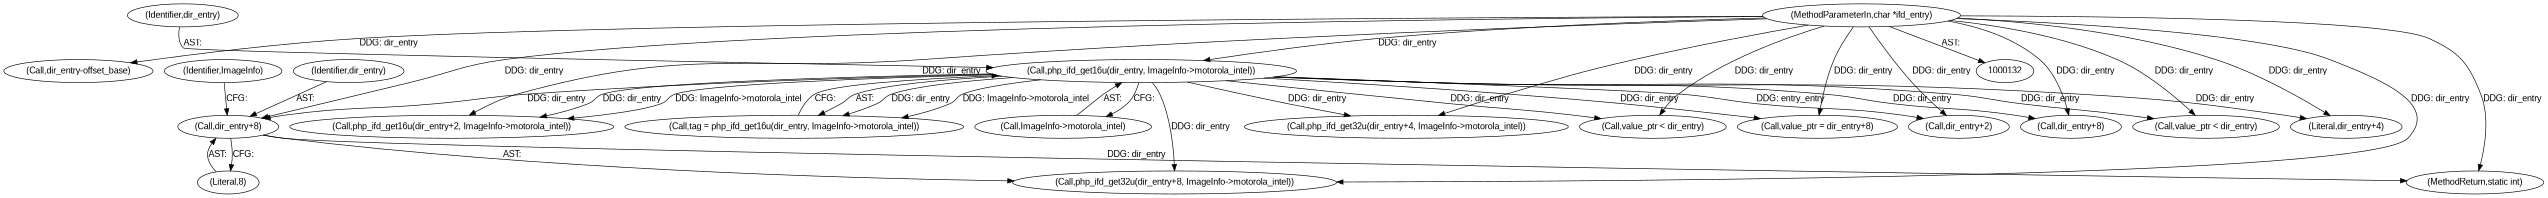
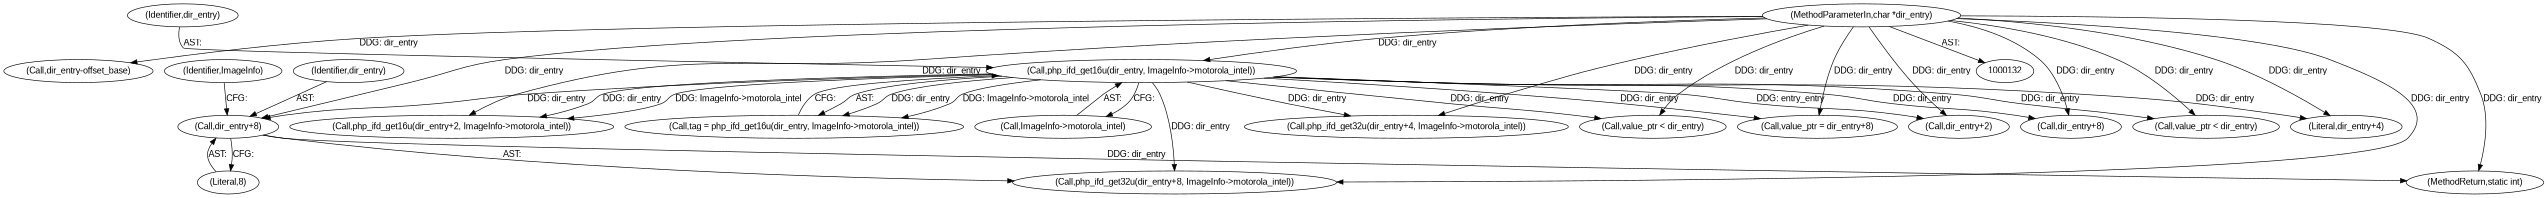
  digraph {
    fontname="Liberation Sans"
    node [fontname="Liberation Sans"]
    edge [fontname="Liberation Sans"]
    n1 [label="(Call,dir_entry+8)"]
    n2 [label="(Literal,8)"]
    n3 [label="(Call,php_ifd_get32u(dir_entry+8, ImageInfo->motorola_intel))"]
    n4 [label="(MethodReturn,static int)"]
-   n5 [label="(MethodParameterIn,char *ifd_entry)"]
+   n5 [label="(MethodParameterIn,char *dir_entry)"]
    n6 [label="(Call,php_ifd_get16u(dir_entry, ImageInfo->motorola_intel))"]
    n7 [label="(Call,php_ifd_get32u(dir_entry+4, ImageInfo->motorola_intel))"]
    n8 [label="(Call,dir_entry-offset_base)"]
    n9 [label="(Call,dir_entry+2)"]
    n10 [label="(Call,dir_entry+8)"]
    n11 [label="(Call,php_ifd_get16u(dir_entry+2, ImageInfo->motorola_intel))"]
    n12 [label="(Call,value_ptr < dir_entry)"]
    n13 [label="(Call,value_ptr < dir_entry)"]
    n14 [label="(Call,value_ptr = dir_entry+8)"]
    n15 [label="(Literal,dir_entry+4)"]
    1000132
    n17 [label="(Call,tag = php_ifd_get16u(dir_entry, ImageInfo->motorola_intel))"]
    n18 [label="(Call,ImageInfo->motorola_intel)"]
    n19 [label="(Identifier,dir_entry)"]
    n20 [label="(Identifier,ImageInfo)"]
    n21 [label="(Identifier,dir_entry)"]
    n1 -> n2 [label="CFG: "]
    n1 -> n3 [label="AST: "]
    n1 -> n4 [label="DDG: dir_entry"]
    n2 -> n1 [label="AST: "]
    n5 -> n1 [label="DDG: dir_entry"]
    n5 -> n3 [label="DDG: dir_entry"]
    n5 -> n4 [label="DDG: dir_entry"]
    n5 -> n6 [label="DDG: dir_entry"]
    n5 -> n7 [label="DDG: dir_entry"]
    n5 -> n8 [label="DDG: dir_entry"]
    n5 -> n9 [label="DDG: dir_entry"]
    n5 -> n10 [label="DDG: dir_entry"]
    n5 -> n11 [label="DDG: dir_entry"]
    n5 -> n12 [label="DDG: dir_entry"]
    n5 -> n13 [label="DDG: dir_entry"]
    n5 -> n14 [label="DDG: dir_entry"]
    n5 -> n15 [label="DDG: dir_entry"]
    n5 -> 1000132 [label="AST: "]
    n6 -> n1 [label="DDG: dir_entry"]
    n6 -> n3 [label="DDG: dir_entry"]
    n6 -> n7 [label="DDG: dir_entry"]
    n6 -> n9 [label="DDG: entry_entry"]
    n6 -> n10 [label="DDG: dir_entry"]
    n6 -> n11 [label="DDG: dir_entry"]
    n6 -> n11 [label="DDG: ImageInfo->motorola_intel"]
    n6 -> n12 [label="DDG: dir_entry"]
    n6 -> n13 [label="DDG: dir_entry"]
    n6 -> n14 [label="DDG: dir_entry"]
    n6 -> n15 [label="DDG: dir_entry"]
    n6 -> n17 [label="AST: "]
    n6 -> n17 [label="DDG: dir_entry"]
    n6 -> n17 [label="DDG: ImageInfo->motorola_intel"]
    n6 -> n18 [label="CFG: "]
    n17 -> n6 [label="CFG: "]
    n18 -> n6 [label="AST: "]
    n19 -> n6 [label="AST: "]
    n20 -> n1 [label="CFG: "]
    n21 -> n1 [label="AST: "]
  }
